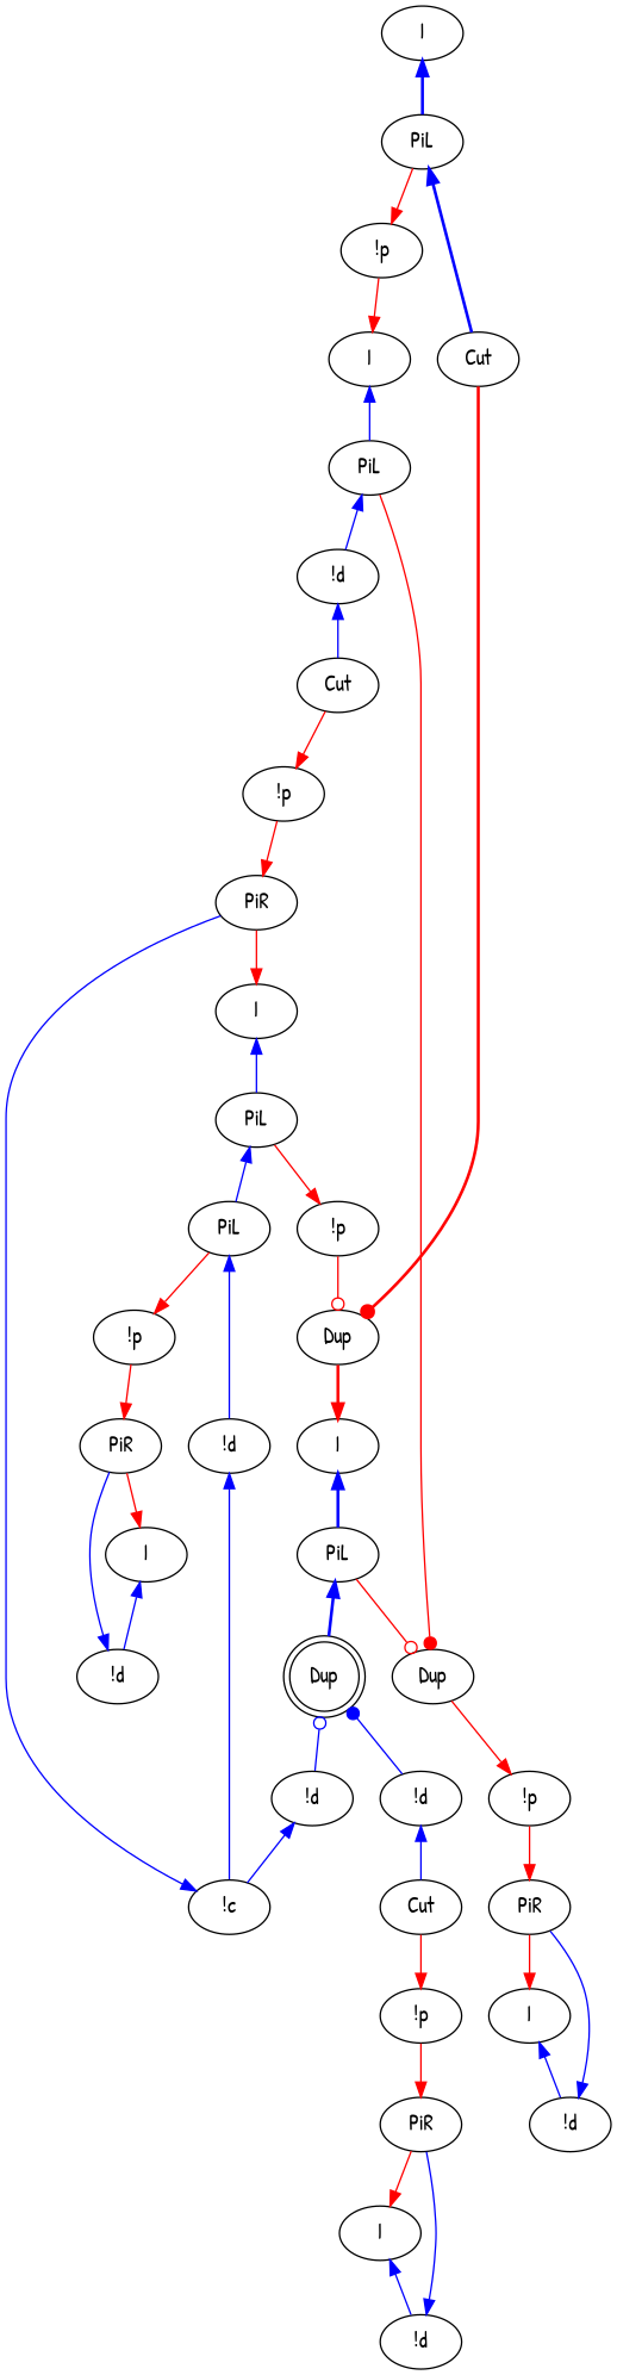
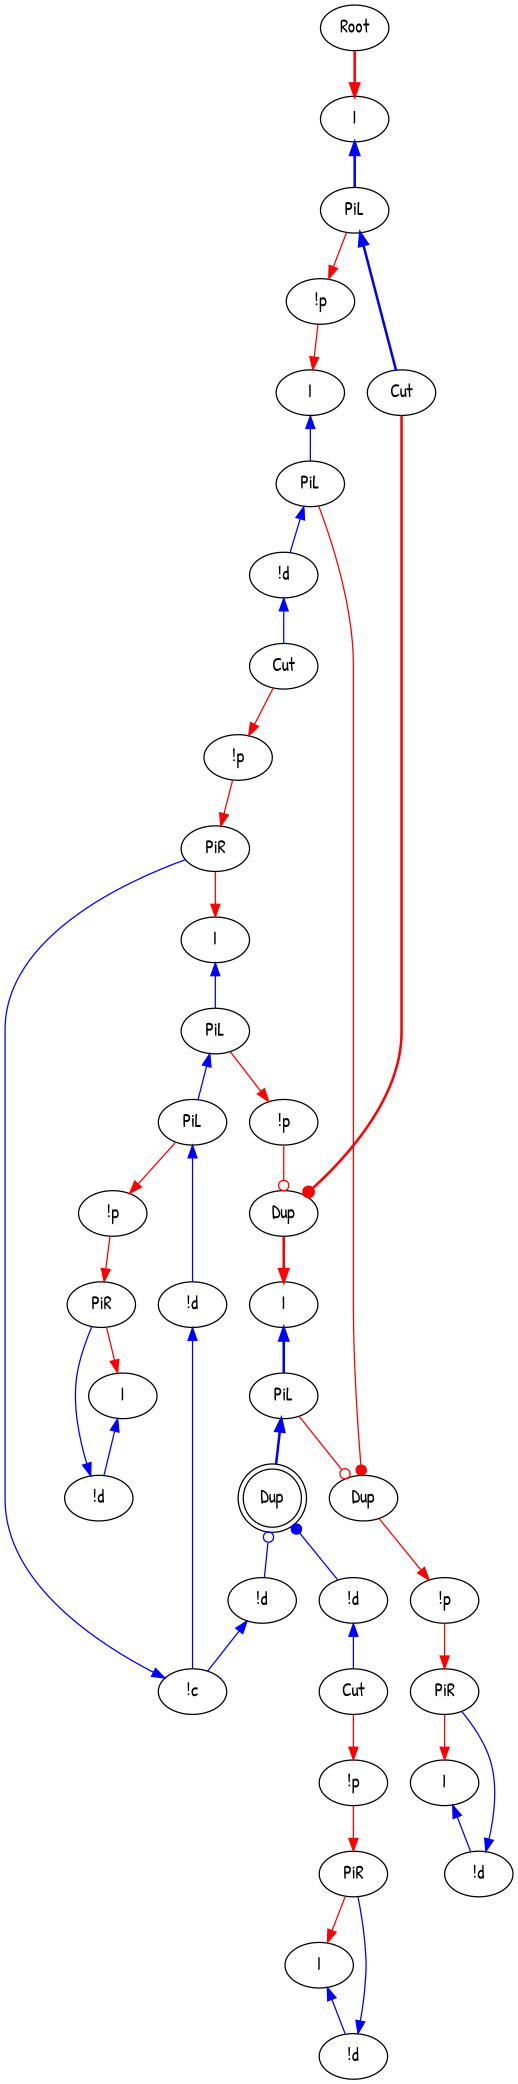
  digraph {
    fontname="Patrick Hand"
    node [fontname="Patrick Hand"]
    edge [color=blue fontname="Patrick Hand" dir=back]
+   n1 [label=Root]
    n2 [label=I]
    n3 [label=PiL]
    n4 [label="!p"]
    n5 [label=PiR]
    n6 [label=Cut]
    n7 [label=I]
    n8 [label="!c"]
    n9 [label="!d"]
    n10 [label=PiL]
    n11 [label="!p"]
    n12 [label=PiL]
    n13 [label="!p"]
    n14 [label="!p"]
    n15 [label=PiR]
    n16 [label="!p"]
    n17 [label=PiR]
    n18 [label=Cut]
    n19 [label=I]
    n20 [label=I]
    n21 [label="!d"]
    n22 [label="!d"]
    n23 [label=PiR]
    n24 [label=I]
    n25 [label="!d"]
    n26 [label="!p"]
    n27 [label=Cut]
    n28 [label=I]
    n29 [label=Dup]
    n30 [label="!d"]
    n31 [label=PiL]
    n32 [label=Dup]
    n33 [label=PiL]
    n34 [label=Dup shape=doublecircle]
    n35 [label=I]
    n36 [label="!d"]
    n37 [label="!d"]
+   n1 -> n2 [color=red penwidth=2 dir=""]
    n2 -> n3 [penwidth=2]
    n3 -> n26 [color=red dir=""]
    n3 -> n27 [penwidth=2]
    n4 -> n5 [color=red dir=""]
    n5 -> n7 [color=red dir=""]
    n6 -> n4 [color=red dir=""]
    n7 -> n12
    n8 -> n5
    n9 -> n8
    n10 -> n9
    n10 -> n11 [color=red dir=""]
    n11 -> n23 [color=red dir=""]
    n12 -> n10
    n12 -> n13 [color=red dir=""]
    n13 -> n29 [arrowhead=odot color=red dir=""]
    n14 -> n15 [color=red dir=""]
    n15 -> n19 [color=red dir=""]
    n16 -> n17 [color=red dir=""]
    n17 -> n20 [color=red dir=""]
    n18 -> n16 [color=red dir=""]
    n19 -> n21
    n20 -> n22
    n21 -> n15
    n22 -> n17
    n23 -> n24 [color=red dir=""]
    n24 -> n25
    n25 -> n23
    n26 -> n28 [color=red dir=""]
    n27 -> n29 [arrowhead=dot color=red penwidth=2 dir=""]
    n28 -> n31
    n29 -> n35 [color=red penwidth=2 dir=""]
    n30 -> n6
    n31 -> n30
    n31 -> n32 [arrowhead=dot color=red dir=""]
    n32 -> n14 [color=red dir=""]
    n33 -> n32 [arrowhead=odot color=red dir=""]
    n33 -> n34 [penwidth=2]
    n34 -> n36 [arrowtail=dot]
    n34 -> n37 [arrowtail=odot]
    n35 -> n33 [penwidth=2]
    n36 -> n18
    n37 -> n8
  }
